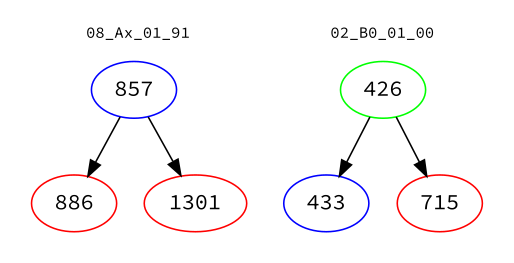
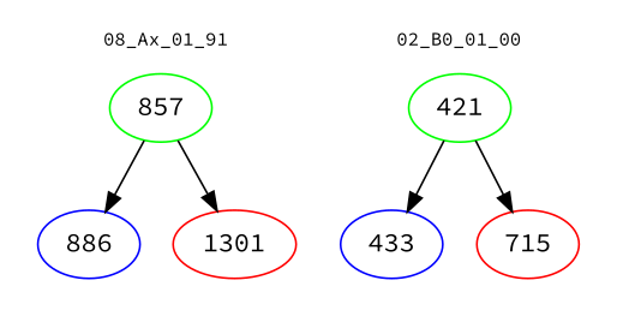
  digraph {
    fontname="Source Code Pro"
    node [color=green fontname="Source Code Pro"]
    edge [color=black fontname="Source Code Pro"]
-   n1 [color=blue label=857]
-   n2 [color=red label=886]
+   n1 [label=857]
+   n2 [color=blue label=886]
    n3 [color=red label=1301]
-   n4 [label=426]
+   n4 [label=421]
    n5 [color=blue label=433]
    n6 [color=red label=715]
    subgraph cluster_1 {
      color=white
      fontsize=10
      label="08_Ax_01_91"
      n1
      n2
      n3
    }
    subgraph cluster_2 {
      color=white
      fontsize=10
      label="02_B0_01_00"
      n4
      n5
      n6
    }
    n1 -> n2
    n1 -> n3
    n4 -> n5
    n4 -> n6
  }
